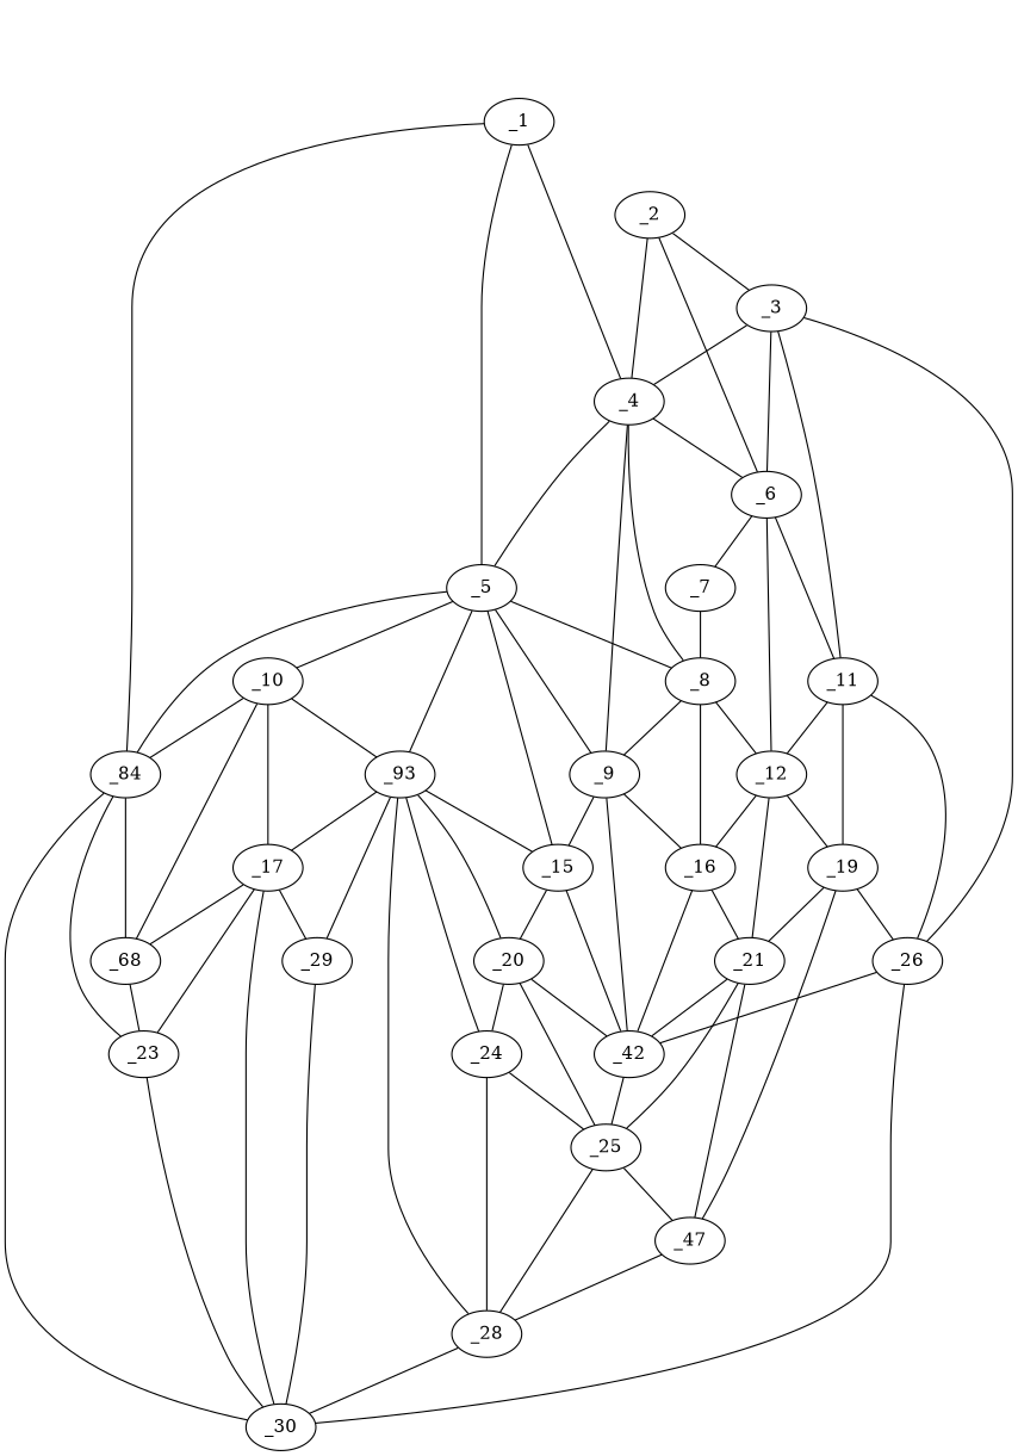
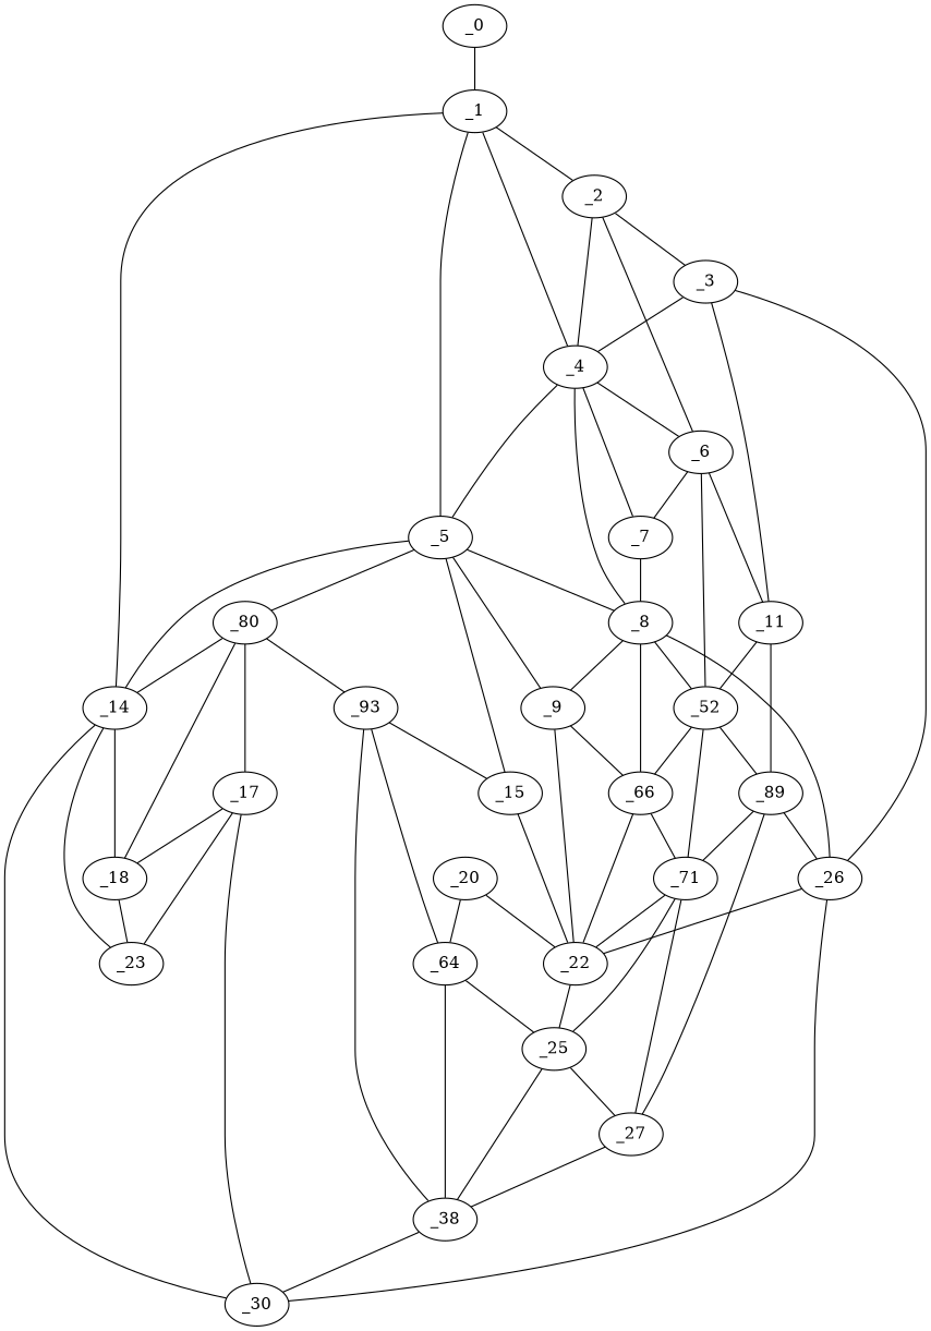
  graph {
    node [x=80 y=76]
    edge [valence=2]
+   _0 [x=34 y=9]
    _1 [x=35 y=15]
    _2 [x=49 y=3]
    _4 [x=61 y=34]
    _5 [x=65]
-   _14 [y=117 label=_84]
+   _14 [y=117]
    _3 [x=58 y=4]
    _6 [x=70 y=33]
    _7 [x=70 y=42]
    _8 [x=73 y=51]
    _9 [x=76 y=57]
-   _10 [x=77 y=107]
+   _10 [x=77 y=107 label=_80]
    n13 [label=_93 y=97]
    _15 [x=82]
-   _18 [x=85 y=112 label=_68]
+   _18 [x=85 y=112]
    _23 [x=90 y=115]
    _30 [x=96 y=114]
    _11 [y=33]
    _26 [x=95 y=16]
-   _12 [y=42]
-   _16 [x=83 y=50]
-   _22 [x=89 y=70 label=_42]
+   _12 [y=42 label=_52]
+   _16 [x=83 y=50 label=_66]
+   _22 [x=89 y=70]
    _17 [x=85 y=104]
    _20 [x=87 y=78]
-   _24 [x=91 y=81]
-   _28 [x=95 y=93]
-   _29 [x=95 y=98]
-   _19 [x=86 y=31]
-   _21 [x=89 y=46]
-   _27 [x=95 y=24 label=_47]
+   _24 [x=91 y=81 label=_64]
+   _28 [x=95 y=93 label=_38]
+   _19 [x=86 y=31 label=_89]
+   _21 [x=89 y=46 label=_71]
+   _27 [x=95 y=24]
    _25 [x=94 y=71]
+   _0 -- _1 [valence=1]
+   _1 -- _2
    _1 -- _4
    _1 -- _5
    _1 -- _14 [valence=1]
    _2 -- _4
    _2 -- _3 [valence=1]
    _4 -- _5
    _4 -- _6
-   _4 -- _9 [valence=1]
+   _4 -- _7 [valence=1]
    _4 -- _8
    _5 -- _14
    _5 -- _8
    _5 -- _9
    _5 -- _10 [valence=1]
-   _5 -- n13
    _5 -- _15 [valence=1]
    _14 -- _18
    _14 -- _23 [valence=1]
    _14 -- _30 [valence=1]
    _3 -- _4
-   _3 -- _6 [valence=1]
    _3 -- _11
    _3 -- _26 [valence=1]
    _6 -- _2 [valence=1]
    _6 -- _7
    _6 -- _11
    _6 -- _12
    _7 -- _8
    _8 -- _9 [valence=1]
    _8 -- _12
    _8 -- _16 [valence=1]
-   _9 -- _15 [valence=1]
    _9 -- _16
    _9 -- _22 [valence=1]
    _10 -- _14
    _10 -- n13
    _10 -- _18
    _10 -- _17
    n13 -- _15
-   n13 -- _17 [valence=1]
-   n13 -- _20
    n13 -- _24 [valence=1]
    n13 -- _28
-   n13 -- _29
    _15 -- _22
-   _15 -- _20 [valence=1]
    _18 -- _23
-   _23 -- _30 [valence=1]
-   _11 -- _26 [valence=1]
+   _8 -- _26 [valence=1]
    _11 -- _12 [valence=1]
    _11 -- _19 [valence=1]
    _26 -- _30 [valence=1]
    _26 -- _22 [valence=1]
    _12 -- _16
    _12 -- _19
    _12 -- _21 [valence=1]
    _16 -- _22
    _16 -- _21
    _22 -- _25 [valence=1]
    _17 -- _18
    _17 -- _23
    _17 -- _30 [valence=1]
-   _17 -- _29
    _20 -- _22
    _20 -- _24
-   _20 -- _25
    _24 -- _28
    _24 -- _25 [valence=1]
    _28 -- _30
-   _29 -- _30
    _19 -- _26
    _19 -- _21
    _19 -- _27
    _21 -- _22
    _21 -- _27 [valence=1]
    _21 -- _25
    _27 -- _28
    _25 -- _28
    _25 -- _27
  }
